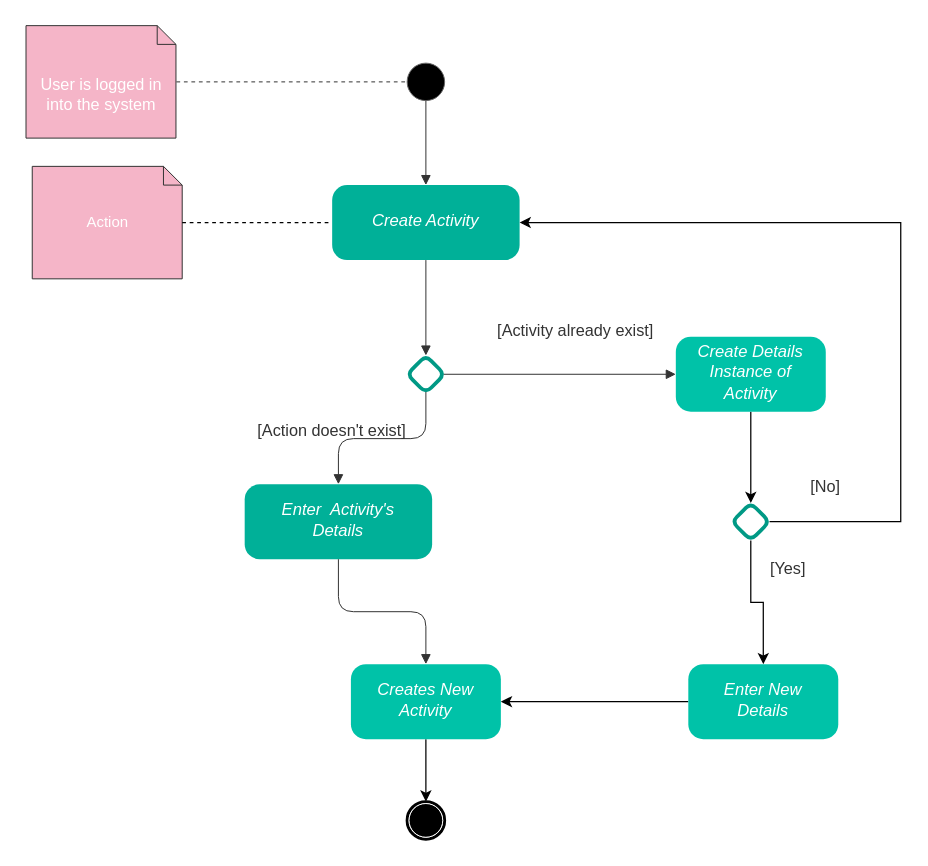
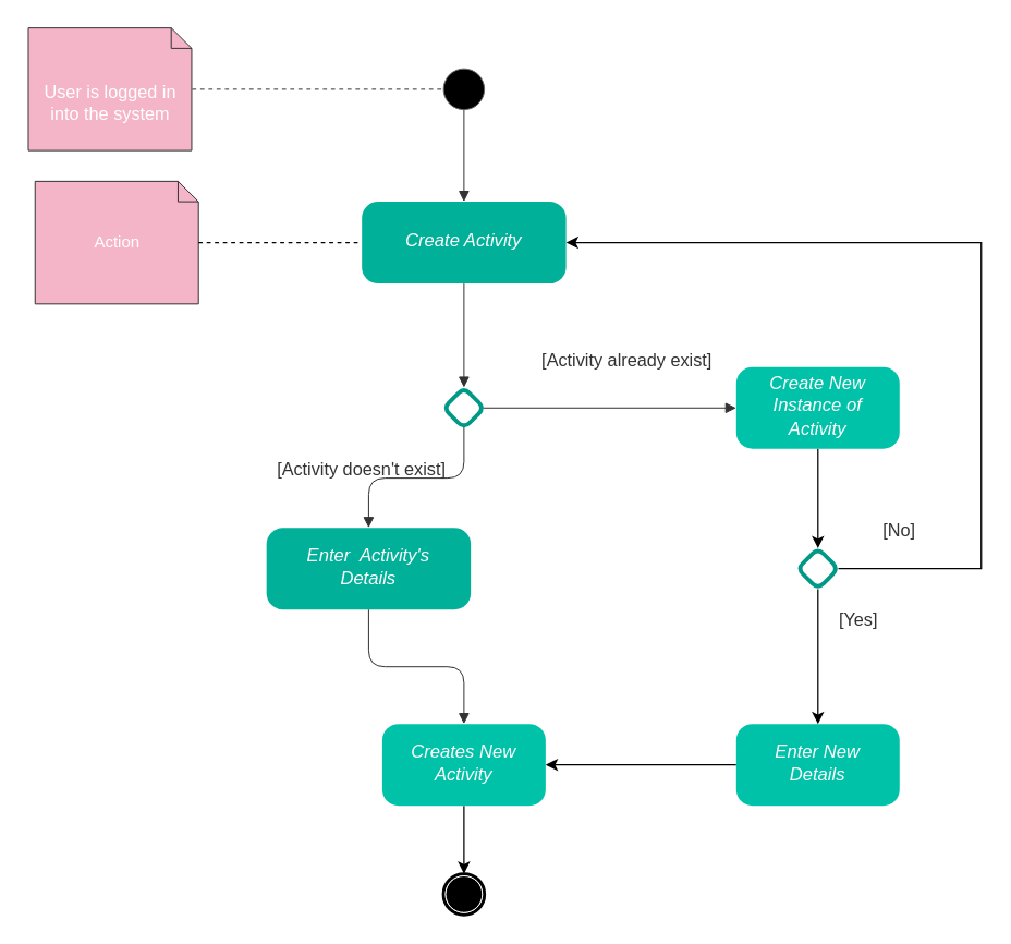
  <mxCell id="0" />
  <mxCell id="1" parent="0" />
  <mxCell id="2" value="" style="html=1;overflow=block;blockSpacing=1;whiteSpace=wrap;ellipse;fillColor=#000000;whiteSpace=wrap;fontSize=13;spacing=3.6;strokeColor=#666666;strokeOpacity=100;fillOpacity=100;rounded=1;absoluteArcSize=1;arcSize=12;strokeWidth=0.8;" vertex="1" parent="1"><mxGeometry x="325" y="50.02" width="30" height="30" as="geometry" /></mxCell>
  <mxCell id="3" value="" style="html=1;jettySize=18;whiteSpace=wrap;fontSize=13;fontFamily=helvetica;strokeColor=#333333;strokeOpacity=100;strokeWidth=0.8;rounded=1;arcSize=24;edgeStyle=orthogonalEdgeStyle;startArrow=none;;endArrow=block;endFill=1;;exitX=0.5;exitY=1;exitDx=0;exitDy=0;entryX=0.5;entryY=0;entryDx=0;entryDy=0;" edge="1" parent="1" source="11" target="21"><mxGeometry width="100" height="100" relative="1" as="geometry"><Array as="points" /><mxPoint x="340" y="241" as="sourcePoint" /><mxPoint x="340" y="281" as="targetPoint" /></mxGeometry></mxCell>
  <mxCell id="4" value="&lt;div style=&quot;display: flex ; justify-content: center ; text-align: center ; align-items: baseline ; line-height: 1.25 ; margin-left: 8.4px ; margin-right: 8.4px ; margin-top: -2px&quot;&gt;&lt;font color=&quot;#ffffff&quot;&gt;&lt;span style=&quot;font-size: 13.3px ; font-style: italic&quot;&gt;Enter&amp;nbsp; Activity's Details&lt;/span&gt;&lt;/font&gt;&lt;/div&gt;" style="rounded=1;arcSize=20;whiteSpace=wrap;overflow=block;blockSpacing=1;html=1;fontSize=13;spacing=3.6;strokeOpacity=0;fillOpacity=100;fillColor=#00b098;strokeWidth=0.8;" vertex="1" parent="1"><mxGeometry x="195" y="387" width="150" height="60" as="geometry" /></mxCell>
  <mxCell id="5" value="" style="html=1;jettySize=18;whiteSpace=wrap;fontSize=13;fontFamily=helvetica;strokeColor=#333333;strokeOpacity=100;strokeWidth=0.8;rounded=1;arcSize=24;edgeStyle=orthogonalEdgeStyle;startArrow=none;;endArrow=block;endFill=1;;exitX=0.5;exitY=1;exitPerimeter=0;entryX=0.5;entryY=0;entryDx=0;entryDy=0;" edge="1" parent="1" source="4" target="7"><mxGeometry width="100" height="100" relative="1" as="geometry"><Array as="points" /><mxPoint x="340" y="484.96" as="targetPoint" /></mxGeometry></mxCell>
  <mxCell id="6" style="edgeStyle=orthogonalEdgeStyle;rounded=0;orthogonalLoop=1;jettySize=auto;html=1;entryX=0.5;entryY=0;entryDx=0;entryDy=0;" edge="1" parent="1" source="7" target="24"><mxGeometry relative="1" as="geometry" /></mxCell>
  <mxCell id="7" value="&lt;div style=&quot;display: flex ; justify-content: center ; text-align: center ; align-items: baseline ; font-size: 0 ; line-height: 1.25 ; margin-left: 8.4px ; margin-right: 8.4px ; margin-top: 2.4px ; margin-top: -2px&quot;&gt;&lt;span&gt;&lt;i style=&quot;color: rgb(255 , 255 , 255) ; font-size: 13.3px&quot;&gt;Creates New Activity&lt;/i&gt;&lt;br&gt;&lt;/span&gt;&lt;/div&gt;" style="rounded=1;arcSize=20;whiteSpace=wrap;overflow=block;blockSpacing=1;html=1;fontSize=13;spacing=3.6;strokeOpacity=0;fillOpacity=100;fillColor=#00c2a8;strokeWidth=0.8;dashed=1;" vertex="1" parent="1"><mxGeometry x="280" y="531" width="120" height="60" as="geometry" /></mxCell>
  <mxCell id="8" value="" style="html=1;overflow=block;blockSpacing=1;whiteSpace=wrap;shape=note;size=15;whiteSpace=wrap;fontSize=13;fontColor=#ffffff;align=center;align=left;spacing=3.8;strokeColor=#333333;strokeOpacity=100;fillOpacity=100;rounded=1;absoluteArcSize=1;arcSize=12;fillColor=#f5b5c8;strokeWidth=0.8;" vertex="1" parent="1"><mxGeometry x="20" y="20.02" width="120" height="90" as="geometry" /></mxCell>
  <mxCell id="9" value="" style="html=1;jettySize=18;whiteSpace=wrap;fontSize=13;strokeColor=#333333;strokeOpacity=100;dashed=1;fixDash=1;strokeWidth=0.8;rounded=1;arcSize=24;edgeStyle=orthogonalEdgeStyle;startArrow=none;;endArrow=none;;exitX=1.003;exitY=0.5;exitPerimeter=0;entryX=0;entryY=0.5;entryDx=0;entryDy=0;" edge="1" parent="1" source="8" target="2"><mxGeometry width="100" height="100" relative="1" as="geometry"><Array as="points" /></mxGeometry></mxCell>
  <mxCell id="10" value="" style="html=1;jettySize=18;whiteSpace=wrap;fontSize=13;fontFamily=helvetica;strokeColor=#333333;strokeOpacity=100;strokeWidth=0.8;rounded=1;arcSize=24;edgeStyle=orthogonalEdgeStyle;startArrow=none;;endArrow=block;endFill=1;;entryX=0.5;entryY=0;entryPerimeter=0;" edge="1" parent="1" source="2" target="11"><mxGeometry width="100" height="100" relative="1" as="geometry"><Array as="points" /><mxPoint x="340" y="110.02" as="sourcePoint" /></mxGeometry></mxCell>
  <mxCell id="11" value="&lt;div style=&quot;display: flex ; justify-content: center ; text-align: center ; align-items: baseline ; line-height: 1.25 ; margin-left: 8.4px ; margin-right: 8.4px ; margin-top: -2px&quot;&gt;&lt;font color=&quot;#ffffff&quot;&gt;&lt;span style=&quot;font-size: 13.3px ; font-style: italic&quot;&gt;Create Activity&lt;/span&gt;&lt;/font&gt;&lt;/div&gt;" style="rounded=1;arcSize=20;whiteSpace=wrap;overflow=block;blockSpacing=1;html=1;fontSize=13;spacing=3.6;strokeOpacity=0;fillOpacity=100;fillColor=#00b098;strokeWidth=0.8;" vertex="1" parent="1"><mxGeometry x="265" y="147.63" width="150" height="60" as="geometry" /></mxCell>
  <mxCell id="12" value="&lt;span style=&quot;color: rgb(255 , 255 , 255) ; font-size: 13px ; text-align: left&quot;&gt;User is logged in &lt;br&gt;into the system&lt;/span&gt;" style="text;html=1;resizable=0;autosize=1;align=center;verticalAlign=middle;points=[];fillColor=none;strokeColor=none;rounded=0;" vertex="1" parent="1"><mxGeometry x="25" y="60.02" width="110" height="30" as="geometry" /></mxCell>
  <mxCell id="13" value="" style="group" vertex="1" connectable="0" parent="1"><mxGeometry x="25" y="132.63" width="120" height="90" as="geometry" /></mxCell>
  <mxCell id="14" value="" style="html=1;overflow=block;blockSpacing=1;whiteSpace=wrap;shape=note;size=15;whiteSpace=wrap;fontSize=13;fontColor=#ffffff;align=center;align=left;spacing=3.8;strokeColor=#333333;strokeOpacity=100;fillOpacity=100;rounded=1;absoluteArcSize=1;arcSize=12;fillColor=#f5b5c8;strokeWidth=0.8;" vertex="1" parent="13"><mxGeometry width="120" height="90" as="geometry" /></mxCell>
  <mxCell id="15" value="&lt;font color=&quot;#ffffff&quot;&gt;Action&lt;/font&gt;" style="text;html=1;resizable=0;autosize=1;align=center;verticalAlign=middle;points=[];fillColor=none;strokeColor=none;rounded=0;" vertex="1" parent="13"><mxGeometry x="35" y="35" width="50" height="20" as="geometry" /></mxCell>
  <mxCell id="16" style="edgeStyle=orthogonalEdgeStyle;rounded=0;orthogonalLoop=1;jettySize=auto;html=1;entryX=0;entryY=0.5;entryDx=0;entryDy=0;endArrow=none;endFill=0;dashed=1;" edge="1" parent="1" source="14" target="11"><mxGeometry relative="1" as="geometry" /></mxCell>
  <mxCell id="17" value="" style="html=1;jettySize=18;whiteSpace=wrap;fontSize=13;fontFamily=helvetica;strokeColor=#333333;strokeOpacity=100;strokeWidth=0.8;rounded=1;arcSize=24;edgeStyle=orthogonalEdgeStyle;startArrow=none;;endArrow=block;endFill=1;;exitX=0.5;exitY=0.968;exitPerimeter=0;entryX=0.5;entryY=0;entryDx=0;entryDy=0;" edge="1" parent="1" source="21" target="4"><mxGeometry width="100" height="100" relative="1" as="geometry"><Array as="points" /><mxPoint x="340" y="385" as="targetPoint" /></mxGeometry></mxCell>
  <mxCell id="18" value="" style="html=1;jettySize=18;whiteSpace=wrap;fontSize=13;fontFamily=helvetica;strokeColor=#333333;strokeOpacity=100;strokeWidth=0.8;rounded=1;arcSize=24;edgeStyle=orthogonalEdgeStyle;startArrow=none;;endArrow=block;endFill=1;;exitX=0.968;exitY=0.5;exitPerimeter=0;entryX=0;entryY=0.5;entryPerimeter=0;" edge="1" parent="1" source="21" target="20"><mxGeometry width="100" height="100" relative="1" as="geometry"><Array as="points" /></mxGeometry></mxCell>
  <mxCell id="19" style="edgeStyle=orthogonalEdgeStyle;rounded=0;orthogonalLoop=1;jettySize=auto;html=1;entryX=0.5;entryY=0;entryDx=0;entryDy=0;" edge="1" parent="1" source="20" target="27"><mxGeometry relative="1" as="geometry" /></mxCell>
- <mxCell id="20" value="&lt;div style=&quot;display: flex ; justify-content: center ; text-align: center ; align-items: baseline ; font-size: 0 ; line-height: 1.25 ; margin-left: 8.4px ; margin-right: 8.4px ; margin-top: 2.4px ; margin-top: -2px&quot;&gt;&lt;span&gt;&lt;span style=&quot;font-size: 13.3px ; color: #ffffff ; font-style: italic&quot;&gt;Create Details Instance of Activity&lt;/span&gt;&lt;/span&gt;&lt;/div&gt;" style="rounded=1;arcSize=20;whiteSpace=wrap;overflow=block;blockSpacing=1;html=1;fontSize=13;spacing=3.6;strokeOpacity=0;fillOpacity=100;fillColor=#00c2a8;strokeWidth=0.8;" vertex="1" parent="1"><mxGeometry x="540" y="269" width="120" height="60" as="geometry" /></mxCell>
+ <mxCell id="20" value="&lt;div style=&quot;display: flex ; justify-content: center ; text-align: center ; align-items: baseline ; font-size: 0 ; line-height: 1.25 ; margin-left: 8.4px ; margin-right: 8.4px ; margin-top: 2.4px ; margin-top: -2px&quot;&gt;&lt;span&gt;&lt;span style=&quot;font-size: 13.3px ; color: #ffffff ; font-style: italic&quot;&gt;Create New Instance of Activity&lt;/span&gt;&lt;/span&gt;&lt;/div&gt;" style="rounded=1;arcSize=20;whiteSpace=wrap;overflow=block;blockSpacing=1;html=1;fontSize=13;spacing=3.6;strokeOpacity=0;fillOpacity=100;fillColor=#00c2a8;strokeWidth=0.8;" vertex="1" parent="1"><mxGeometry x="540" y="269" width="120" height="60" as="geometry" /></mxCell>
  <mxCell id="21" value="" style="html=1;overflow=block;blockSpacing=1;whiteSpace=wrap;shape=rhombus;;whiteSpace=wrap;fontSize=13;spacing=3.6;strokeColor=#009985;strokeOpacity=100;fillOpacity=100;rounded=1;absoluteArcSize=1;arcSize=12;fillColor=#ffffff;strokeWidth=3;" vertex="1" parent="1"><mxGeometry x="325" y="284" width="30" height="30" as="geometry" /></mxCell>
- <mxCell id="22" value="[Action doesn't exist]" style="html=1;overflow=block;blockSpacing=1;whiteSpace=wrap;;whiteSpace=wrap;fontSize=13;fontColor=#333333;align=center;spacing=3.8;strokeOpacity=0;fillOpacity=0;rounded=1;absoluteArcSize=1;arcSize=12;fillColor=#ffffff;strokeWidth=0.8;" vertex="1" parent="1"><mxGeometry x="175" y="321" width="180" height="45" as="geometry" /></mxCell>
+ <mxCell id="22" value="[Activity doesn't exist]" style="html=1;overflow=block;blockSpacing=1;whiteSpace=wrap;;whiteSpace=wrap;fontSize=13;fontColor=#333333;align=center;spacing=3.8;strokeOpacity=0;fillOpacity=0;rounded=1;absoluteArcSize=1;arcSize=12;fillColor=#ffffff;strokeWidth=0.8;" vertex="1" parent="1"><mxGeometry x="175" y="321" width="180" height="45" as="geometry" /></mxCell>
  <mxCell id="23" value="[Activity already exist]" style="html=1;overflow=block;blockSpacing=1;whiteSpace=wrap;;whiteSpace=wrap;fontSize=13;fontColor=#333333;align=center;spacing=3.8;strokeOpacity=0;fillOpacity=0;rounded=1;absoluteArcSize=1;arcSize=12;fillColor=#ffffff;strokeWidth=0.8;" vertex="1" parent="1"><mxGeometry x="370" y="241" width="180" height="45" as="geometry" /></mxCell>
  <mxCell id="24" value="" style="html=1;overflow=block;blockSpacing=1;whiteSpace=wrap;shape=mxgraph.bpmn.shape;outline=end;symbol=terminate;strokeColor=#000000;fillColor=#ffffff;whiteSpace=wrap;fontSize=13;spacing=3.6;strokeOpacity=100;fillOpacity=100;rounded=1;absoluteArcSize=1;arcSize=12;strokeWidth=0.8;" vertex="1" parent="1"><mxGeometry x="325" y="641" width="30" height="30" as="geometry" /></mxCell>
  <mxCell id="25" style="edgeStyle=orthogonalEdgeStyle;rounded=0;orthogonalLoop=1;jettySize=auto;html=1;entryX=0.5;entryY=0;entryDx=0;entryDy=0;" edge="1" parent="1" source="27" target="30"><mxGeometry relative="1" as="geometry" /></mxCell>
  <mxCell id="26" style="edgeStyle=orthogonalEdgeStyle;rounded=0;orthogonalLoop=1;jettySize=auto;html=1;entryX=1;entryY=0.5;entryDx=0;entryDy=0;exitX=1;exitY=0.5;exitDx=0;exitDy=0;" edge="1" parent="1" source="27" target="11"><mxGeometry relative="1" as="geometry"><mxPoint x="460" y="181" as="targetPoint" /><Array as="points"><mxPoint x="720" y="417" /><mxPoint x="720" y="178" /></Array></mxGeometry></mxCell>
  <mxCell id="27" value="" style="html=1;overflow=block;blockSpacing=1;whiteSpace=wrap;shape=rhombus;;whiteSpace=wrap;fontSize=13;spacing=3.6;strokeColor=#009985;strokeOpacity=100;fillOpacity=100;rounded=1;absoluteArcSize=1;arcSize=12;fillColor=#ffffff;strokeWidth=3;" vertex="1" parent="1"><mxGeometry x="585" y="402" width="30" height="30" as="geometry" /></mxCell>
  <mxCell id="28" value="[Yes]" style="html=1;overflow=block;blockSpacing=1;whiteSpace=wrap;;whiteSpace=wrap;fontSize=13;fontColor=#333333;align=center;spacing=3.8;strokeOpacity=0;fillOpacity=0;rounded=1;absoluteArcSize=1;arcSize=12;fillColor=#ffffff;strokeWidth=0.8;" vertex="1" parent="1"><mxGeometry x="600" y="431" width="60" height="45" as="geometry" /></mxCell>
  <mxCell id="29" style="edgeStyle=orthogonalEdgeStyle;rounded=0;orthogonalLoop=1;jettySize=auto;html=1;entryX=1;entryY=0.5;entryDx=0;entryDy=0;" edge="1" parent="1" source="30" target="7"><mxGeometry relative="1" as="geometry" /></mxCell>
- <mxCell id="30" value="&lt;div style=&quot;display: flex ; justify-content: center ; text-align: center ; align-items: baseline ; font-size: 0 ; line-height: 1.25 ; margin-left: 8.4px ; margin-right: 8.4px ; margin-top: 2.4px ; margin-top: -2px&quot;&gt;&lt;span&gt;&lt;span style=&quot;font-size: 13.3px ; color: #ffffff ; font-style: italic&quot;&gt;Enter New Details&lt;/span&gt;&lt;/span&gt;&lt;/div&gt;" style="rounded=1;arcSize=20;whiteSpace=wrap;overflow=block;blockSpacing=1;html=1;fontSize=13;spacing=3.6;strokeOpacity=0;fillOpacity=100;fillColor=#00c2a8;strokeWidth=0.8;" vertex="1" parent="1"><mxGeometry x="550" y="531" width="120" height="60" as="geometry" /></mxCell>
+ <mxCell id="30" value="&lt;div style=&quot;display: flex ; justify-content: center ; text-align: center ; align-items: baseline ; font-size: 0 ; line-height: 1.25 ; margin-left: 8.4px ; margin-right: 8.4px ; margin-top: 2.4px ; margin-top: -2px&quot;&gt;&lt;span&gt;&lt;span style=&quot;font-size: 13.3px ; color: #ffffff ; font-style: italic&quot;&gt;Enter New Details&lt;/span&gt;&lt;/span&gt;&lt;/div&gt;" style="rounded=1;arcSize=20;whiteSpace=wrap;overflow=block;blockSpacing=1;html=1;fontSize=13;spacing=3.6;strokeOpacity=0;fillOpacity=100;fillColor=#00c2a8;strokeWidth=0.8;" vertex="1" parent="1"><mxGeometry x="540" y="531" width="120" height="60" as="geometry" /></mxCell>
  <mxCell id="31" value="[No]" style="html=1;overflow=block;blockSpacing=1;whiteSpace=wrap;;whiteSpace=wrap;fontSize=13;fontColor=#333333;align=center;spacing=3.8;strokeOpacity=0;fillOpacity=0;rounded=1;absoluteArcSize=1;arcSize=12;fillColor=#ffffff;strokeWidth=0.8;" vertex="1" parent="1"><mxGeometry x="640" y="366" width="40" height="45" as="geometry" /></mxCell>
